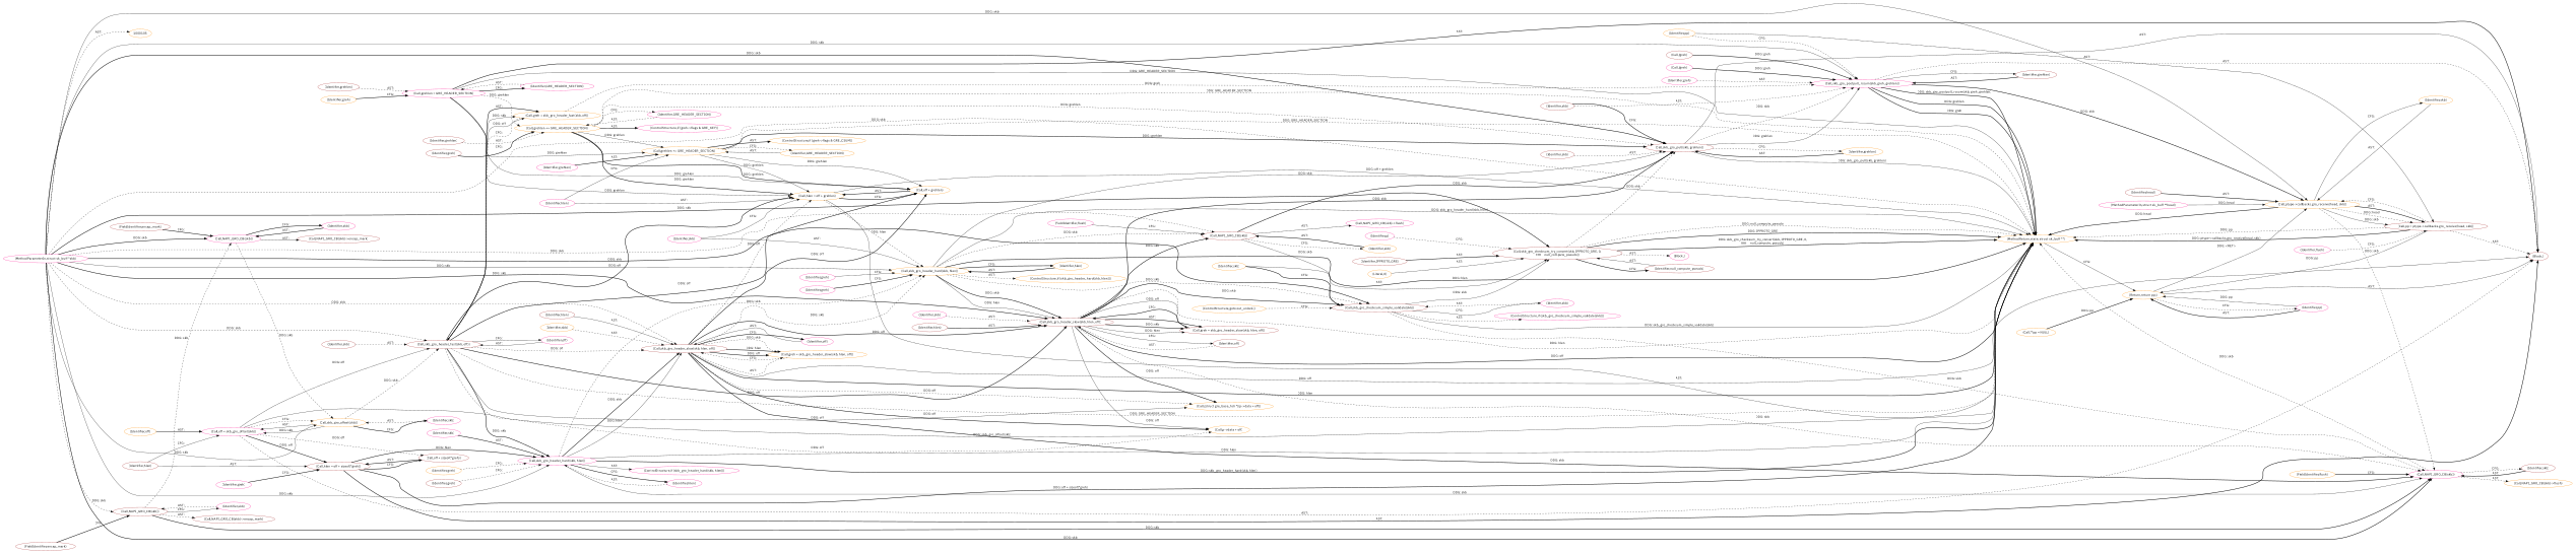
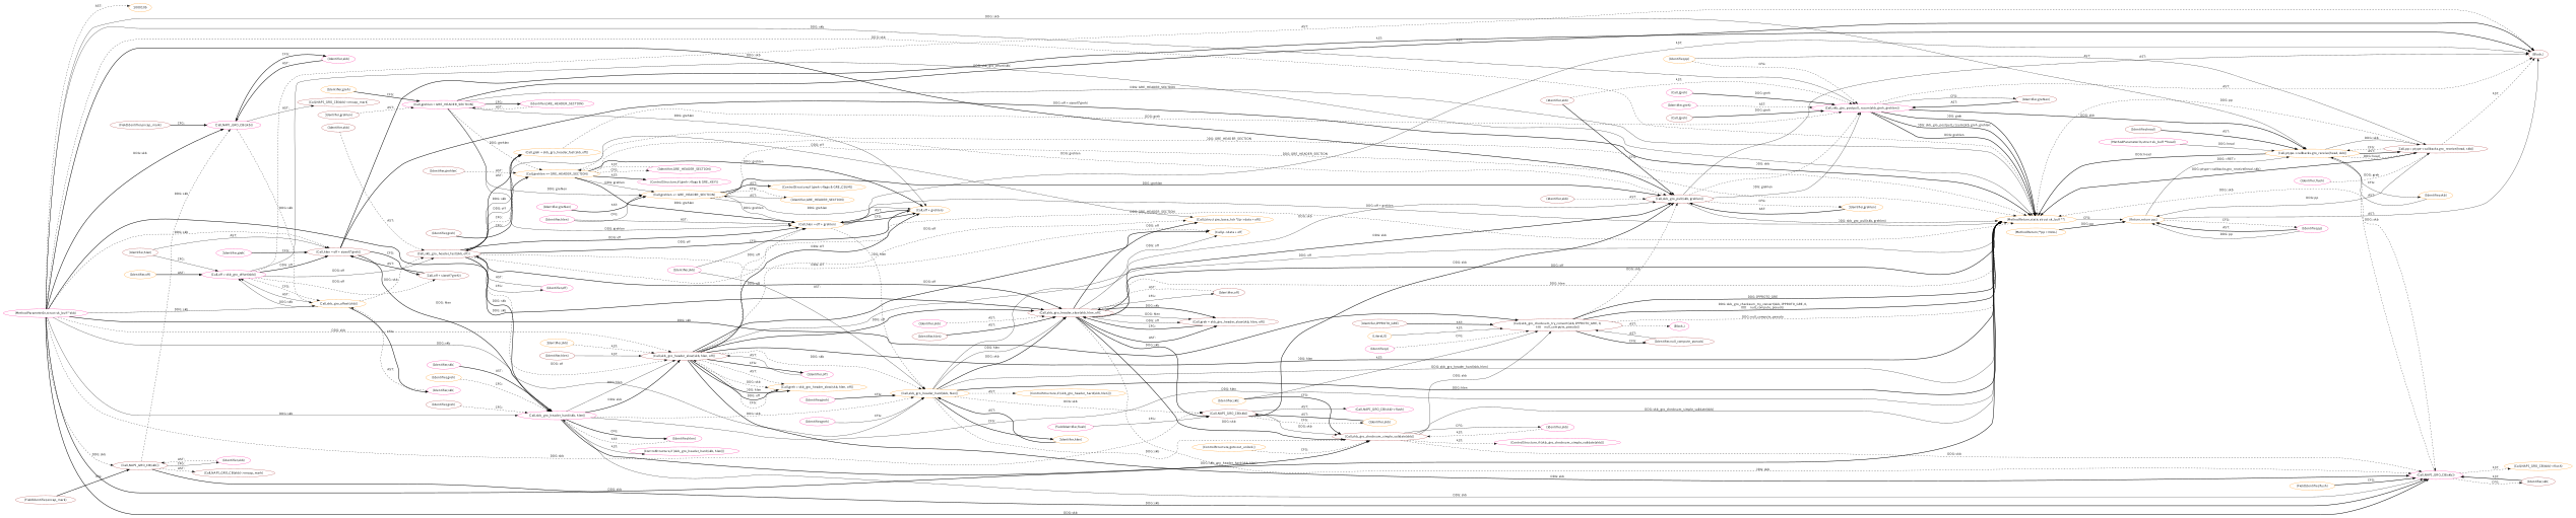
  digraph {
    fontname="IBM Plex Sans"
    rankdir=LR
    node [color=deeppink fontname="IBM Plex Sans"]
    edge [fontname="IBM Plex Sans" style=bold]
    n1 [color=brown label="(Call,skb_gro_checksum_simple_validate(skb))"]
    n2 [color=brown label="(Call,skb_gro_checksum_try_convert(skb, IPPROTO_GRE, 0,\n\t\t\t\t\t     null_compute_pseudo))"]
    n3 [label="(Call,NAPI_GRO_CB(skb))"]
    n4 [label="(Identifier,skb)"]
    n5 [label="(ControlStructure,if (skb_gro_checksum_simple_validate(skb)))"]
    n6 [color=darkorange label="(MethodReturn,static struct sk_buff **)"]
    n7 [color=brown label="(Call,skb_gro_pull(skb, grehlen))"]
    n8 [color=brown label="(Identifier,null_compute_pseudo)"]
    n9 [label="(Block,)"]
    n10 [color=brown label="(Identifier,skb)"]
    n11 [color=darkorange label="(Call,NAPI_GRO_CB(skb)->flush)"]
    n12 [color=darkorange label="(Return,return pp;)"]
    n13 [color=brown label="(Call,skb_gro_header_slow(skb, hlen, off))"]
    n14 [color=brown label="(Call,NAPI_GRO_CB(skb))"]
    n15 [color=brown label="(Identifier,off)"]
    n16 [color=brown label="(Call,greh = skb_gro_header_slow(skb, hlen, off))"]
    n17 [color=darkorange label="(Call,(struct gre_base_hdr *)(p->data + off))"]
    n18 [color=darkorange label="(Call,p->data + off)"]
    n19 [label="(Call,NAPI_GRO_CB(skb)->flush)"]
    n20 [color=darkorange label="(Identifier,skb)"]
    n21 [label="(Call,skb_gro_postpull_rcsum(skb, greh, grehlen))"]
    n22 [color=brown label="(Block,)"]
    n23 [color=darkorange label="(Identifier,grehlen)"]
    n24 [color=darkorange label="(Call,skb_gro_header_hard(skb, hlen))"]
    n25 [color=darkorange label="(Identifier,hlen)"]
    n26 [color=darkorange label="(ControlStructure,if (skb_gro_header_hard(skb, hlen)))"]
    n27 [color=brown label="(Call,skb_gro_header_slow(skb, hlen, off))"]
    n28 [color=darkorange label="(Call,hlen = off + grehlen)"]
    n29 [color=darkorange label="(Call,off + grehlen)"]
    n30 [label="(Identifier,off)"]
    n31 [color=darkorange label="(Call,greh = skb_gro_header_slow(skb, hlen, off))"]
    n32 [label="(Call,skb_gro_header_hard(skb, hlen))"]
    n33 [label="(Identifier,hlen)"]
    n34 [label="(ControlStructure,if (skb_gro_header_hard(skb, hlen)))"]
    n35 [color=brown label="(Call,skb_gro_header_fast(skb, off))"]
    n36 [label="(Identifier,off)"]
    n37 [color=darkorange label="(Call,greh = skb_gro_header_fast(skb, off))"]
    n38 [color=darkorange label="(Call,skb_gro_offset(skb))"]
    n39 [label="(Call,off = skb_gro_offset(skb))"]
    n40 [label="(Identifier,skb)"]
    n41 [color=brown label="(Call,hlen = off + sizeof(*greh))"]
    n42 [color=brown label="(Call,off + sizeof(*greh))"]
    n43 [label="(Call,NAPI_GRO_CB(skb))"]
    n44 [label="(Identifier,skb)"]
    n45 [color=brown label="(Call,NAPI_GRO_CB(skb)->encap_mark)"]
    n46 [color=brown label="(Call,NAPI_GRO_CB(skb))"]
    n47 [label="(Identifier,skb)"]
    n48 [color=brown label="(Call,NAPI_GRO_CB(skb)->encap_mark)"]
    n49 [label="(MethodParameterIn,struct sk_buff *skb)"]
    n50 [color=darkorange label="(Call,ptype->callbacks.gro_receive(head, skb))"]
    1000105 [color=darkorange]
    n52 [color=brown label="(Identifier,grehlen)"]
    n53 [color=brown label="(Call,pp = ptype->callbacks.gro_receive(head, skb))"]
    n54 [color=darkorange label="(Identifier,skb)"]
    n55 [label="(Call,grehlen = GRE_HEADER_SECTION)"]
    n56 [color=darkorange label="(Call,grehlen += GRE_HEADER_SECTION)"]
    n57 [color=darkorange label="(Call,grehlen += GRE_HEADER_SECTION)"]
    n58 [label="(Identifier,GRE_HEADER_SECTION)"]
    n59 [color=darkorange label="(ControlStructure,if (greh->flags & GRE_CSUM))"]
    n60 [color=darkorange label="(Identifier,GRE_HEADER_SECTION)"]
    n61 [label="(Identifier,GRE_HEADER_SECTION)"]
    n62 [label="(ControlStructure,if (greh->flags & GRE_KEY))"]
    n63 [label="(Identifier,pp)"]
    n64 [color=brown label="(Identifier,grehlen)"]
    n65 [color=brown label="(Identifier,hlen)"]
    n66 [color=brown label="(Identifier,IPPROTO_GRE)"]
    n67 [color=brown label="(Identifier,skb)"]
    n68 [label="(Identifier,skb)"]
    n69 [color=darkorange label="(FieldIdentifier,flush)"]
    n70 [label="(Identifier,skb)"]
    n71 [color=brown label="(Identifier,head)"]
    n72 [color=darkorange label="(Literal,0)"]
    n73 [label="(Identifier,grehlen)"]
    n74 [color=darkorange label="(Identifier,off)"]
    n75 [label="(Call,!greh)"]
    n76 [color=brown label="(Identifier,hlen)"]
    n77 [label="(Identifier,hlen)"]
    n78 [label="(Identifier,greh)"]
    n79 [label="(Identifier,greh)"]
    n80 [label="(FieldIdentifier,flush)"]
    n81 [color=darkorange label="(Identifier,skb)"]
    n82 [color=brown label="(Identifier,grehlen)"]
    n83 [label="(Identifier,greh)"]
-   n84 [color=darkorange label="(Call,**pp = NULL)"]
+   n84 [color=darkorange label="(MethodReturn,**pp = NULL)"]
    n85 [label="(Identifier,p)"]
    n86 [label="(Identifier,greh)"]
    n87 [color=brown label="(Call,!greh)"]
    n88 [color=brown label="(Identifier,skb)"]
    n89 [color=brown label="(FieldIdentifier,encap_mark)"]
    n90 [color=darkorange label="(Identifier,pp)"]
    n91 [color=brown label="(Identifier,hlen)"]
    n92 [color=darkorange label="(Identifier,skb)"]
    n93 [label="(Identifier,flush)"]
    n94 [color=darkorange label="(Identifier,greh)"]
    n95 [color=darkorange label="(Identifier,greh)"]
    n96 [color=brown label="(Identifier,greh)"]
    n97 [label="(MethodParameterIn,struct sk_buff **head)"]
    n98 [color=brown label="(Identifier,skb)"]
    n99 [color=darkorange label="(ControlStructure,goto out_unlock;)"]
    n100 [color=brown label="(FieldIdentifier,encap_mark)"]
    n101 [color=brown label="(Identifier,greh)"]
    n102 [label="(Identifier,skb)"]
    n1 -> n2 [label="DDG: skb" style=solid]
    n1 -> n3 [label="DDG: skb" style=dashed]
    n1 -> n4 [label="CFG: " style=solid]
    n1 -> n5 [label="AST: " style=dashed]
    n1 -> n6 [label="DDG: skb_gro_checksum_simple_validate(skb)" style=solid]
    n2 -> n6 [label="DDG: IPPROTO_GRE"]
    n2 -> n6 [label="DDG: skb_gro_checksum_try_convert(skb, IPPROTO_GRE, 0,\n\t\t\t\t\t     null_compute_pseudo)"]
    n2 -> n6 [label="DDG: null_compute_pseudo" style=dashed]
    n2 -> n7 [label="DDG: skb" style=dashed]
    n2 -> n8 [label="CFG: "]
    n2 -> n9 [label="AST: " style=dashed]
    n3 -> n6 [label="DDG: skb" style=dashed]
    n3 -> n10 [label="CFG: " style=dashed]
    n3 -> n11 [label="AST: " style=dashed]
    n4 -> n1 [label="AST: " style=dashed]
    n6 -> n12 [label="CFG: " style=solid]
    n7 -> n6 [label="DDG: skb_gro_pull(skb, grehlen)" style=solid]
    n7 -> n21 [label="DDG: skb" style=dashed]
    n7 -> n21 [label="DDG: grehlen" style=solid]
    n7 -> n22 [label="AST: " style=solid]
    n7 -> n23 [label="CFG: " style=dashed]
    n8 -> n2 [label="AST: " style=solid]
    n10 -> n3 [label="AST: "]
    n12 -> n22 [label="AST: " style=solid]
    n12 -> n50 [label="DDG: <RET>" style=solid]
    n12 -> n63 [label="CFG: " style=dashed]
    n13 -> n1 [label="DDG: skb"]
    n13 -> n3 [label="DDG: skb" style=dashed]
    n13 -> n6 [label="DDG: hlen" style=dashed]
    n13 -> n6 [label="DDG: off"]
    n13 -> n7 [label="DDG: skb"]
    n13 -> n14 [label="DDG: skb"]
    n13 -> n15 [label="CFG: " style=solid]
    n13 -> n16 [label="AST: "]
    n13 -> n16 [label="DDG: skb"]
    n13 -> n16 [label="DDG: hlen" style=solid]
    n13 -> n16 [label="DDG: off" style=solid]
    n13 -> n17 [label="DDG: off"]
    n13 -> n18 [label="DDG: off" style=solid]
    n14 -> n1 [label="DDG: skb" style=solid]
    n14 -> n7 [label="DDG: skb"]
    n14 -> n19 [label="AST: " style=solid]
    n14 -> n20 [label="CFG: " style=dashed]
    n15 -> n13 [label="AST: " style=dashed]
    n16 -> n13 [label="CFG: "]
    n20 -> n14 [label="AST: "]
    n21 -> n6 [label="DDG: skb_gro_postpull_rcsum(skb, greh, grehlen)"]
    n21 -> n6 [label="DDG: grehlen"]
    n21 -> n6 [label="DDG: greh"]
    n21 -> n22 [label="AST: " style=dashed]
    n21 -> n50 [label="DDG: skb"]
    n21 -> n52 [label="CFG: " style=solid]
    n23 -> n7 [label="AST: "]
    n24 -> n1 [label="DDG: skb" style=dashed]
    n24 -> n6 [label="DDG: skb_gro_header_hard(skb, hlen)" style=solid]
    n24 -> n6 [label="DDG: hlen"]
    n24 -> n7 [label="DDG: skb" style=solid]
    n24 -> n13 [label="DDG: skb"]
    n24 -> n13 [label="DDG: hlen" style=solid]
    n24 -> n14 [label="DDG: skb" style=dashed]
    n24 -> n25 [label="CFG: "]
    n24 -> n26 [label="AST: " style=dashed]
    n25 -> n24 [label="AST: "]
    n27 -> n3 [label="DDG: skb"]
    n27 -> n6 [label="DDG: off" style=solid]
    n27 -> n6 [label="DDG: hlen"]
    n27 -> n13 [label="DDG: off"]
    n27 -> n17 [label="DDG: off" style=dashed]
    n27 -> n18 [label="DDG: off"]
    n27 -> n24 [label="DDG: skb" style=dashed]
    n27 -> n28 [label="DDG: off" style=dashed]
    n27 -> n29 [label="DDG: off"]
    n27 -> n30 [label="CFG: "]
    n27 -> n31 [label="AST: " style=dashed]
    n27 -> n31 [label="DDG: skb" style=dashed]
    n27 -> n31 [label="DDG: hlen"]
    n27 -> n31 [label="DDG: off"]
    n28 -> n6 [label="DDG: off + grehlen" style=solid]
    n28 -> n22 [label="AST: " style=solid]
    n28 -> n24 [label="DDG: hlen" style=dashed]
    n28 -> n29 [label="CFG: "]
    n29 -> n28 [label="AST: "]
    n30 -> n27 [label="AST: " style=solid]
    n31 -> n27 [label="CFG: " style=dashed]
    n32 -> n3 [label="DDG: skb" style=solid]
    n32 -> n6 [label="DDG: hlen" style=solid]
    n32 -> n6 [label="DDG: skb_gro_header_hard(skb, hlen)"]
    n32 -> n24 [label="DDG: skb" style=dashed]
    n32 -> n27 [label="DDG: skb"]
    n32 -> n27 [label="DDG: hlen" style=solid]
    n32 -> n33 [label="CFG: "]
    n32 -> n34 [label="AST: " style=solid]
    n33 -> n32 [label="AST: " style=dashed]
    n35 -> n6 [label="DDG: GRE_HEADER_SECTION" style=dashed]
    n35 -> n13 [label="DDG: off"]
    n35 -> n17 [label="DDG: off" style=solid]
    n35 -> n18 [label="DDG: off" style=dashed]
    n35 -> n27 [label="DDG: off" style=dashed]
    n35 -> n28 [label="DDG: off"]
    n35 -> n29 [label="DDG: off"]
    n35 -> n32 [label="DDG: skb"]
    n35 -> n36 [label="CFG: " style=solid]
    n35 -> n37 [label="AST: "]
    n35 -> n37 [label="DDG: skb" style=solid]
    n35 -> n37 [label="DDG: off" style=solid]
    n36 -> n35 [label="AST: " style=solid]
    n37 -> n21 [label="DDG: greh" style=dashed]
    n37 -> n35 [label="CFG: " style=dashed]
    n38 -> n35 [label="DDG: skb" style=dashed]
    n38 -> n39 [label="AST: " style=solid]
    n38 -> n39 [label="DDG: skb" style=solid]
    n38 -> n40 [label="CFG: "]
    n39 -> n6 [label="DDG: skb_gro_offset(skb)" style=solid]
    n39 -> n22 [label="AST: " style=dashed]
    n39 -> n35 [label="DDG: off" style=solid]
    n39 -> n38 [label="CFG: " style=dashed]
    n39 -> n41 [label="DDG: off"]
    n39 -> n42 [label="DDG: off" style=dashed]
    n40 -> n38 [label="AST: " style=dashed]
    n41 -> n6 [label="DDG: off + sizeof(*greh)"]
    n41 -> n22 [label="AST: "]
    n41 -> n32 [label="DDG: hlen"]
    n41 -> n42 [label="CFG: "]
    n42 -> n41 [label="AST: "]
    n43 -> n38 [label="DDG: skb" style=dashed]
    n43 -> n44 [label="CFG: "]
    n43 -> n45 [label="AST: " style=solid]
    n44 -> n43 [label="AST: "]
    n46 -> n3 [label="DDG: skb"]
    n46 -> n43 [label="DDG: skb" style=dashed]
    n46 -> n47 [label="CFG: " style=solid]
    n46 -> n48 [label="AST: " style=dashed]
    n47 -> n46 [label="AST: " style=dashed]
    n49 -> n1 [label="DDG: skb"]
    n49 -> n2 [label="DDG: skb"]
    n49 -> n3 [label="DDG: skb"]
    n49 -> n6 [label="DDG: skb" style=dashed]
    n49 -> n7 [label="DDG: skb"]
    n49 -> n13 [label="DDG: skb"]
    n49 -> n14 [label="DDG: skb" style=dashed]
    n49 -> n21 [label="DDG: skb" style=solid]
    n49 -> n24 [label="DDG: skb" style=solid]
    n49 -> n27 [label="DDG: skb" style=dashed]
    n49 -> n32 [label="DDG: skb" style=solid]
-   n49 -> n35 [label="DDG: skb" style=dashed]
+   n49 -> n41 [label="DDG: skb" style=dashed]
    n49 -> n38 [label="DDG: skb" style=solid]
    n49 -> n43 [label="DDG: skb"]
    n49 -> n46 [label="DDG: skb" style=dashed]
    n49 -> n50 [label="DDG: skb" style=solid]
    n49 -> 1000105 [label="AST: " style=dashed]
    n50 -> n3 [label="DDG: skb" style=dashed]
    n50 -> n6 [label="DDG: head"]
    n50 -> n53 [label="AST: "]
    n50 -> n53 [label="DDG: head" style=dashed]
    n50 -> n53 [label="DDG: skb" style=solid]
    n50 -> n54 [label="CFG: " style=solid]
    n52 -> n21 [label="AST: "]
    n53 -> n6 [label="DDG: ptype->callbacks.gro_receive(head, skb)"]
    n53 -> n6 [label="DDG: pp" style=dashed]
    n53 -> n12 [label="DDG: pp" style=solid]
    n53 -> n22 [label="AST: " style=dashed]
    n53 -> n50 [label="CFG: " style=dashed]
    n54 -> n50 [label="AST: " style=solid]
    n55 -> n6 [label="DDG: GRE_HEADER_SECTION" style=solid]
    n55 -> n22 [label="AST: "]
    n55 -> n28 [label="DDG: grehlen" style=solid]
    n55 -> n29 [label="DDG: grehlen" style=solid]
    n55 -> n56 [label="DDG: grehlen" style=solid]
    n55 -> n57 [label="DDG: grehlen" style=dashed]
    n55 -> n58 [label="CFG: "]
    n56 -> n6 [label="DDG: GRE_HEADER_SECTION" style=dashed]
    n56 -> n7 [label="DDG: grehlen"]
    n56 -> n28 [label="DDG: grehlen" style=solid]
    n56 -> n29 [label="DDG: grehlen" style=solid]
    n56 -> n59 [label="AST: "]
    n56 -> n60 [label="CFG: " style=dashed]
    n57 -> n6 [label="DDG: GRE_HEADER_SECTION" style=dashed]
    n57 -> n7 [label="DDG: grehlen" style=dashed]
    n57 -> n28 [label="DDG: grehlen"]
    n57 -> n29 [label="DDG: grehlen"]
    n57 -> n56 [label="DDG: grehlen" style=solid]
    n57 -> n61 [label="CFG: " style=dashed]
    n57 -> n62 [label="AST: "]
    n58 -> n55 [label="AST: " style=dashed]
    n60 -> n56 [label="AST: " style=solid]
    n61 -> n57 [label="AST: " style=dashed]
    n63 -> n12 [label="AST: "]
    n63 -> n12 [label="DDG: pp" style=solid]
    n64 -> n57 [label="AST: " style=dashed]
    n65 -> n27 [label="AST: " style=solid]
    n66 -> n2 [label="AST: "]
    n67 -> n35 [label="AST: " style=dashed]
    n68 -> n13 [label="AST: " style=dashed]
    n69 -> n3 [label="CFG: "]
    n70 -> n32 [label="AST: "]
    n71 -> n50 [label="AST: "]
    n72 -> n2 [label="AST: " style=solid]
    n73 -> n56 [label="AST: "]
    n74 -> n39 [label="AST: "]
    n75 -> n21 [label="DDG: greh"]
    n76 -> n39 [label="CFG: " style=solid]
    n76 -> n41 [label="AST: " style=solid]
    n77 -> n28 [label="AST: " style=solid]
    n77 -> n56 [label="CFG: " style=solid]
    n78 -> n21 [label="AST: " style=dashed]
    n79 -> n24 [label="CFG: "]
    n80 -> n14 [label="CFG: " style=solid]
    n81 -> n27 [label="AST: " style=dashed]
    n82 -> n55 [label="AST: " style=dashed]
    n83 -> n24 [label="CFG: " style=solid]
    n84 -> n12 [label="DDG: pp"]
    n85 -> n2 [label="CFG: " style=dashed]
    n86 -> n41 [label="CFG: "]
    n87 -> n21 [label="DDG: greh"]
    n88 -> n7 [label="AST: " style=dashed]
    n89 -> n46 [label="CFG: "]
    n90 -> n21 [label="CFG: " style=dashed]
    n90 -> n53 [label="AST: " style=solid]
    n91 -> n13 [label="AST: "]
    n92 -> n1 [label="CFG: "]
    n92 -> n2 [label="AST: " style=solid]
-   n93 -> n53 [label="CFG: " style=dashed]
+   n93 -> n53 [label="DDG: greh" style=dashed]
    n94 -> n32 [label="CFG: " style=dashed]
    n95 -> n55 [label="CFG: "]
    n96 -> n57 [label="CFG: "]
    n97 -> n50 [label="DDG: head" style=solid]
    n98 -> n7 [label="CFG: "]
    n98 -> n21 [label="AST: " style=dashed]
    n99 -> n1 [label="CFG: " style=dashed]
    n100 -> n43 [label="CFG: "]
    n101 -> n32 [label="CFG: " style=dashed]
    n102 -> n24 [label="AST: " style=solid]
    n102 -> n28 [label="CFG: " style=solid]
  }
